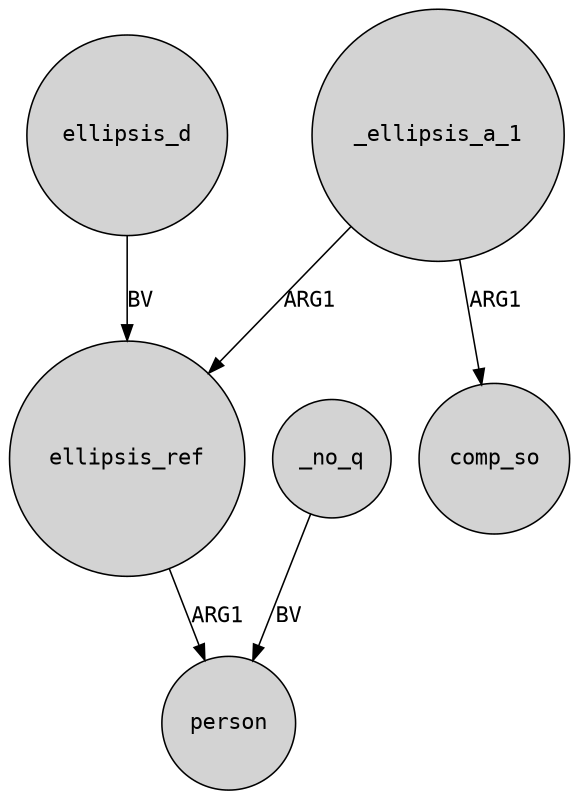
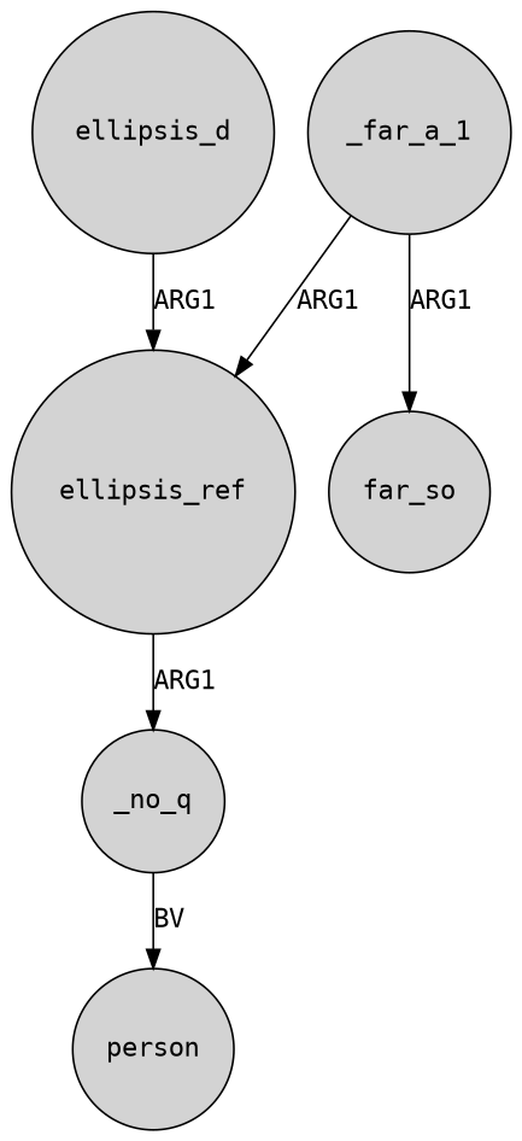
  digraph {
    fontname="DejaVu Sans Mono"
    node [fontname="DejaVu Sans Mono" shape=circle style=filled]
    edge [fontname="DejaVu Sans Mono"]
    n1 [label=ellipsis_d]
    ellipsis_ref
    person
-   _far_a_1 [label=_ellipsis_a_1]
-   comp_so
+   _far_a_1
+   comp_so [label=far_so]
    _no_q
-   n1 -> ellipsis_ref [label=BV]
-   ellipsis_ref -> person [label=ARG1]
+   n1 -> ellipsis_ref [label=ARG1]
+   ellipsis_ref -> _no_q [label=ARG1]
    _far_a_1 -> ellipsis_ref [label=ARG1]
    _far_a_1 -> comp_so [label=ARG1]
    _no_q -> person [label=BV]
  }
